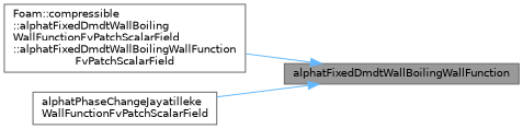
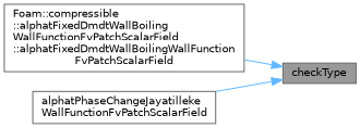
  digraph {
    rankdir=RL
    node [color=grey40 fillcolor=white fontname=Helvetica fontsize=10 shape=box style=filled]
    edge [color=steelblue1 dir=back fontname=Helvetica fontsize=10 labelfontname=Helvetica labelfontsize=10 style=solid]
-   n1 [color=gray40 fillcolor=grey60 fontcolor=black height=0.2 label=alphatFixedDmdtWallBoilingWallFunction width=0.4]
+   n1 [color=gray40 fillcolor=grey60 fontcolor=black height=0.2 label=checkType width=0.4]
    n2 [height=0.2 label="Foam::compressible\l::alphatFixedDmdtWallBoiling\lWallFunctionFvPatchScalarField\l::alphatFixedDmdtWallBoilingWallFunction\lFvPatchScalarField" width=0.4]
    n3 [height=0.2 label="alphatPhaseChangeJayatilleke\lWallFunctionFvPatchScalarField" width=0.4]
    n1 -> n2
    n1 -> n3
  }
